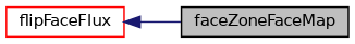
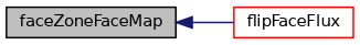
  digraph {
    rankdir=LR
    node [fontname=Helvetica fontsize=10 shape=record]
    n1 [color=black fillcolor=grey75 fontcolor=black height=0.2 label=faceZoneFaceMap style=filled width=0.4]
    n2 [color=red height=0.2 label=flipFaceFlux width=0.4]
-   n2 -> n1 [color=midnightblue dir=back fontname=Helvetica fontsize=10 labelfontname=Helvetica labelfontsize=10 style=solid]
+   n1 -> n2 [color=midnightblue dir=back fontname=Helvetica fontsize=10 labelfontname=Helvetica labelfontsize=10 style=solid]
  }
